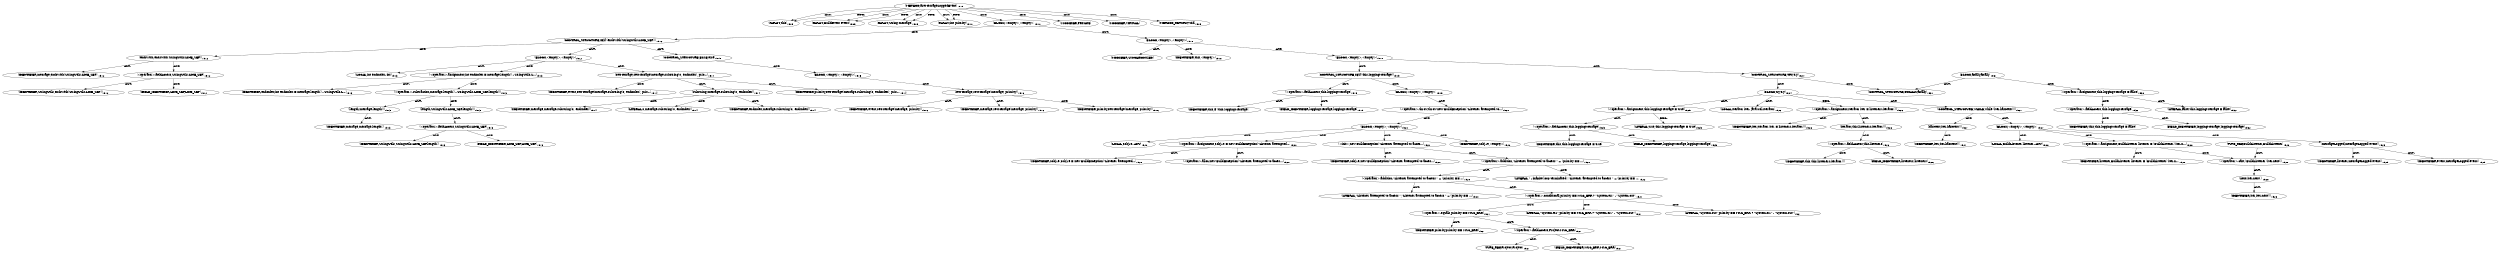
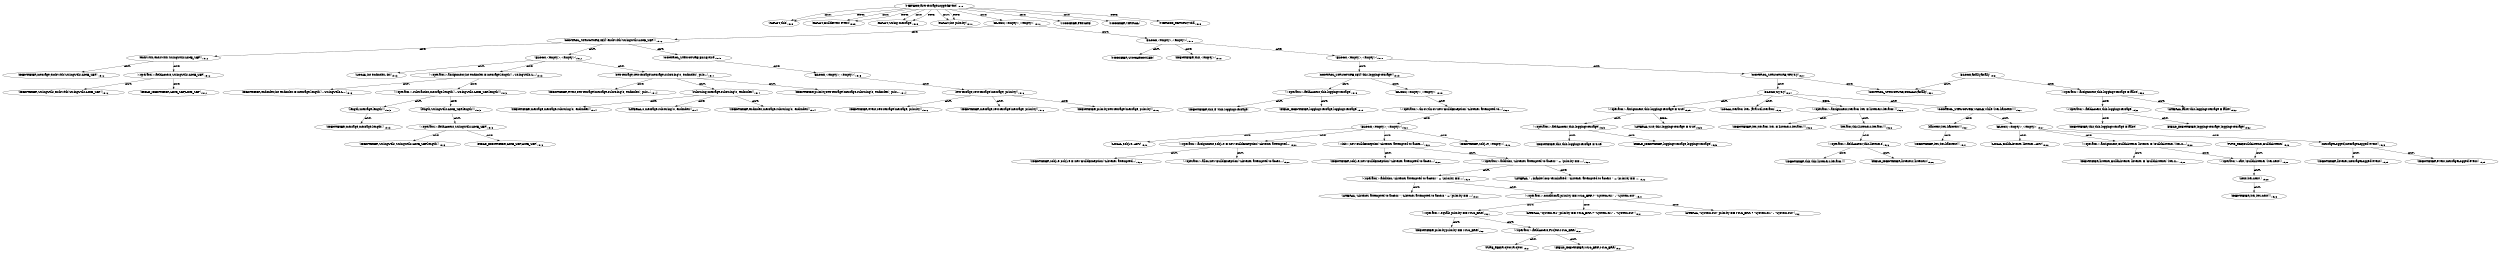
  digraph {
    n1 [label=<(METHOD,fireMessageLoggedEvent)<SUB>1909</SUB>>]
    n2 [label=<(PARAM,this)<SUB>1909</SUB>>]
    n3 [label=<(PARAM,BuildEvent event)<SUB>1909</SUB>>]
    n4 [label=<(PARAM,String message)<SUB>1909</SUB>>]
    n5 [label=<(PARAM,int priority)<SUB>1910</SUB>>]
    n6 [label=<(BLOCK,&lt;empty&gt;,&lt;empty&gt;)<SUB>1910</SUB>>]
    n7 [label=<(MODIFIER,PRIVATE)>]
    n8 [label=<(MODIFIER,VIRTUAL)>]
    n9 [label=<(METHOD_RETURN,void)<SUB>1909</SUB>>]
    n10 [label=<(CONTROL_STRUCTURE,IF,if (endsWith(StringUtils.LINE_SEP)))<SUB>1912</SUB>>]
    n11 [label=<(BLOCK,&lt;empty&gt;,&lt;empty&gt;)<SUB>1918</SUB>>]
    n12 [label=<(endsWith,endsWith(StringUtils.LINE_SEP))<SUB>1912</SUB>>]
    n13 [label=<(BLOCK,&lt;empty&gt;,&lt;empty&gt;)<SUB>1912</SUB>>]
    n14 [label=<(CONTROL_STRUCTURE,ELSE,else)<SUB>1915</SUB>>]
    n15 [label=<(MODIFIER,SYNCHRONIZED)>]
    n16 [label=<(IDENTIFIER,this,&lt;empty&gt;)<SUB>1918</SUB>>]
    n17 [label=<(BLOCK,&lt;empty&gt;,&lt;empty&gt;)<SUB>1918</SUB>>]
    n18 [label=<(IDENTIFIER,message,endsWith(StringUtils.LINE_SEP))<SUB>1912</SUB>>]
    n19 [label=<(&lt;operator&gt;.fieldAccess,StringUtils.LINE_SEP)<SUB>1912</SUB>>]
    n20 [label=<(LOCAL,int endIndex: int)<SUB>1913</SUB>>]
    n21 [label=<(&lt;operator&gt;.assignment,int endIndex = message.length() - StringUtils.L...)<SUB>1913</SUB>>]
    n22 [label=<(setMessage,setMessage(message.substring(0, endIndex), prio...)<SUB>1914</SUB>>]
    n23 [label=<(BLOCK,&lt;empty&gt;,&lt;empty&gt;)<SUB>1915</SUB>>]
    n24 [label=<(IDENTIFIER,StringUtils,endsWith(StringUtils.LINE_SEP))<SUB>1912</SUB>>]
    n25 [label=<(FIELD_IDENTIFIER,LINE_SEP,LINE_SEP)<SUB>1912</SUB>>]
    n26 [label=<(IDENTIFIER,endIndex,int endIndex = message.length() - StringUtils.L...)<SUB>1913</SUB>>]
    n27 [label=<(&lt;operator&gt;.subtraction,message.length() - StringUtils.LINE_SEP.length())<SUB>1913</SUB>>]
    n28 [label=<(IDENTIFIER,event,setMessage(message.substring(0, endIndex), prio...)<SUB>1914</SUB>>]
    n29 [label=<(substring,message.substring(0, endIndex))<SUB>1914</SUB>>]
    n30 [label=<(IDENTIFIER,priority,setMessage(message.substring(0, endIndex), prio...)<SUB>1914</SUB>>]
    n31 [label=<(length,message.length())<SUB>1913</SUB>>]
    n32 [label=<(length,StringUtils.LINE_SEP.length())<SUB>1913</SUB>>]
    n33 [label=<(IDENTIFIER,message,message.length())<SUB>1913</SUB>>]
    n34 [label=<(&lt;operator&gt;.fieldAccess,StringUtils.LINE_SEP)<SUB>1913</SUB>>]
    n35 [label=<(IDENTIFIER,StringUtils,StringUtils.LINE_SEP.length())<SUB>1913</SUB>>]
    n36 [label=<(FIELD_IDENTIFIER,LINE_SEP,LINE_SEP)<SUB>1913</SUB>>]
    n37 [label=<(IDENTIFIER,message,message.substring(0, endIndex))<SUB>1914</SUB>>]
    n38 [label=<(LITERAL,0,message.substring(0, endIndex))<SUB>1914</SUB>>]
    n39 [label=<(IDENTIFIER,endIndex,message.substring(0, endIndex))<SUB>1914</SUB>>]
    n40 [label=<(setMessage,setMessage(message, priority))<SUB>1916</SUB>>]
    n41 [label=<(IDENTIFIER,event,setMessage(message, priority))<SUB>1916</SUB>>]
    n42 [label=<(IDENTIFIER,message,setMessage(message, priority))<SUB>1916</SUB>>]
    n43 [label=<(IDENTIFIER,priority,setMessage(message, priority))<SUB>1916</SUB>>]
    n44 [label=<(CONTROL_STRUCTURE,IF,if (this.loggingMessage))<SUB>1919</SUB>>]
    n45 [label=<(CONTROL_STRUCTURE,TRY,try)<SUB>1924</SUB>>]
    n46 [label=<(&lt;operator&gt;.fieldAccess,this.loggingMessage)<SUB>1919</SUB>>]
    n47 [label=<(BLOCK,&lt;empty&gt;,&lt;empty&gt;)<SUB>1919</SUB>>]
    n48 [label=<(BLOCK,try,try)<SUB>1924</SUB>>]
    n49 [label=<(CONTROL_STRUCTURE,FINALLY,finally)<SUB>1931</SUB>>]
    n50 [label=<(IDENTIFIER,this,if (this.loggingMessage))>]
    n51 [label=<(FIELD_IDENTIFIER,loggingMessage,loggingMessage)<SUB>1919</SUB>>]
    n52 [label=<(&lt;operator&gt;.throw,throw new BuildException(&quot;Listener attempted to...)<SUB>1920</SUB>>]
    n53 [label=<(BLOCK,&lt;empty&gt;,&lt;empty&gt;)<SUB>1920</SUB>>]
    n54 [label=<(LOCAL,$obj19: ANY)<SUB>1920</SUB>>]
    n55 [label=<(&lt;operator&gt;.assignment,$obj19 = new BuildException(&quot;Listener attempted...)<SUB>1920</SUB>>]
    n56 [label=<(&lt;init&gt;,new BuildException(&quot;Listener attempted to acces...)<SUB>1920</SUB>>]
    n57 [label=<(IDENTIFIER,$obj19,&lt;empty&gt;)<SUB>1920</SUB>>]
    n58 [label=<(IDENTIFIER,$obj19,$obj19 = new BuildException(&quot;Listener attempted...)<SUB>1920</SUB>>]
    n59 [label=<(&lt;operator&gt;.alloc,new BuildException(&quot;Listener attempted to acces...)<SUB>1920</SUB>>]
    n60 [label=<(IDENTIFIER,$obj19,new BuildException(&quot;Listener attempted to acces...)<SUB>1920</SUB>>]
    n61 [label=<(&lt;operator&gt;.addition,&quot;Listener attempted to access &quot; + (priority == ...)<SUB>1920</SUB>>]
    n62 [label=<(&lt;operator&gt;.addition,&quot;Listener attempted to access &quot; + (priority == ...)<SUB>1920</SUB>>]
    n63 [label=<(LITERAL,&quot; - infinite loop terminated&quot;,&quot;Listener attempted to access &quot; + (priority == ...)<SUB>1922</SUB>>]
    n64 [label=<(LITERAL,&quot;Listener attempted to access &quot;,&quot;Listener attempted to access &quot; + (priority == ...)<SUB>1920</SUB>>]
    n65 [label=<(&lt;operator&gt;.conditional,priority == MSG_ERR ? &quot;System.err&quot; : &quot;System.out&quot;)<SUB>1921</SUB>>]
    n66 [label=<(&lt;operator&gt;.equals,priority == MSG_ERR)<SUB>1921</SUB>>]
    n67 [label=<(LITERAL,&quot;System.err&quot;,priority == MSG_ERR ? &quot;System.err&quot; : &quot;System.out&quot;)<SUB>1921</SUB>>]
    n68 [label=<(LITERAL,&quot;System.out&quot;,priority == MSG_ERR ? &quot;System.err&quot; : &quot;System.out&quot;)<SUB>1921</SUB>>]
    n69 [label=<(IDENTIFIER,priority,priority == MSG_ERR)<SUB>1921</SUB>>]
    n70 [label=<(&lt;operator&gt;.fieldAccess,Project.MSG_ERR)<SUB>1921</SUB>>]
    n71 [label=<(TYPE_REF,Project,Project)<SUB>1921</SUB>>]
    n72 [label=<(FIELD_IDENTIFIER,MSG_ERR,MSG_ERR)<SUB>1921</SUB>>]
    n73 [label=<(&lt;operator&gt;.assignment,this.loggingMessage = true)<SUB>1925</SUB>>]
    n74 [label=<(LOCAL,Iterator iter: java.util.Iterator)<SUB>1926</SUB>>]
    n75 [label=<(&lt;operator&gt;.assignment,Iterator iter = listeners.iterator())<SUB>1926</SUB>>]
    n76 [label=<(CONTROL_STRUCTURE,WHILE,while (iter.hasNext()))<SUB>1927</SUB>>]
    n77 [label=<(&lt;operator&gt;.fieldAccess,this.loggingMessage)<SUB>1925</SUB>>]
    n78 [label=<(LITERAL,true,this.loggingMessage = true)<SUB>1925</SUB>>]
    n79 [label=<(IDENTIFIER,iter,Iterator iter = listeners.iterator())<SUB>1926</SUB>>]
    n80 [label=<(iterator,this.listeners.iterator())<SUB>1926</SUB>>]
    n81 [label=<(hasNext,iter.hasNext())<SUB>1927</SUB>>]
    n82 [label=<(BLOCK,&lt;empty&gt;,&lt;empty&gt;)<SUB>1927</SUB>>]
    n83 [label=<(IDENTIFIER,this,this.loggingMessage = true)>]
    n84 [label=<(FIELD_IDENTIFIER,loggingMessage,loggingMessage)<SUB>1925</SUB>>]
    n85 [label=<(&lt;operator&gt;.fieldAccess,this.listeners)<SUB>1926</SUB>>]
    n86 [label=<(IDENTIFIER,this,this.listeners.iterator())>]
    n87 [label=<(FIELD_IDENTIFIER,listeners,listeners)<SUB>1926</SUB>>]
    n88 [label=<(IDENTIFIER,iter,iter.hasNext())<SUB>1927</SUB>>]
    n89 [label=<(LOCAL,BuildListener listener: ANY)<SUB>1928</SUB>>]
    n90 [label=<(&lt;operator&gt;.assignment,BuildListener listener = (BuildListener) iter.n...)<SUB>1928</SUB>>]
    n91 [label=<(messageLogged,messageLogged(event))<SUB>1929</SUB>>]
    n92 [label=<(IDENTIFIER,listener,BuildListener listener = (BuildListener) iter.n...)<SUB>1928</SUB>>]
    n93 [label=<(&lt;operator&gt;.cast,(BuildListener) iter.next())<SUB>1928</SUB>>]
    n94 [label=<(IDENTIFIER,listener,messageLogged(event))<SUB>1929</SUB>>]
    n95 [label=<(IDENTIFIER,event,messageLogged(event))<SUB>1929</SUB>>]
    n96 [label=<(next,iter.next())<SUB>1928</SUB>>]
    n97 [label=<(TYPE_REF,BuildListener,BuildListener)<SUB>1928</SUB>>]
    n98 [label=<(IDENTIFIER,iter,iter.next())<SUB>1928</SUB>>]
    n99 [label=<(BLOCK,finally,finally)<SUB>1931</SUB>>]
    n100 [label=<(&lt;operator&gt;.assignment,this.loggingMessage = false)<SUB>1932</SUB>>]
    n101 [label=<(&lt;operator&gt;.fieldAccess,this.loggingMessage)<SUB>1932</SUB>>]
    n102 [label=<(LITERAL,false,this.loggingMessage = false)<SUB>1932</SUB>>]
    n103 [label=<(IDENTIFIER,this,this.loggingMessage = false)>]
    n104 [label=<(FIELD_IDENTIFIER,loggingMessage,loggingMessage)<SUB>1932</SUB>>]
    n1 -> n2 [label="AST: "]
    n1 -> n2 [label="DDG: "]
    n1 -> n3 [label="AST: "]
    n1 -> n3 [label="DDG: "]
    n1 -> n4 [label="AST: "]
    n1 -> n4 [label="DDG: "]
    n1 -> n5 [label="AST: "]
    n1 -> n5 [label="DDG: "]
    n1 -> n6 [label="AST: "]
    n1 -> n7 [label="AST: "]
    n1 -> n8 [label="AST: "]
-   n1 -> n9 [label="AST: "]
+   n1 -> n9 [label="DDG: "]
    n6 -> n10 [label="AST: "]
    n6 -> n11 [label="AST: "]
    n10 -> n12 [label="AST: "]
    n10 -> n13 [label="AST: "]
    n10 -> n14 [label="AST: "]
    n11 -> n15 [label="AST: "]
    n11 -> n16 [label="AST: "]
    n11 -> n17 [label="AST: "]
    n12 -> n18 [label="AST: "]
    n12 -> n19 [label="AST: "]
    n13 -> n20 [label="AST: "]
    n13 -> n21 [label="AST: "]
    n13 -> n22 [label="AST: "]
    n14 -> n23 [label="AST: "]
    n17 -> n44 [label="AST: "]
    n17 -> n45 [label="AST: "]
    n19 -> n24 [label="AST: "]
    n19 -> n25 [label="AST: "]
    n21 -> n26 [label="AST: "]
    n21 -> n27 [label="AST: "]
    n22 -> n28 [label="AST: "]
    n22 -> n29 [label="AST: "]
    n22 -> n30 [label="AST: "]
    n23 -> n40 [label="AST: "]
    n27 -> n31 [label="AST: "]
    n27 -> n32 [label="AST: "]
    n29 -> n37 [label="AST: "]
    n29 -> n38 [label="AST: "]
    n29 -> n39 [label="AST: "]
    n31 -> n33 [label="AST: "]
    n32 -> n34 [label="AST: "]
    n34 -> n35 [label="AST: "]
    n34 -> n36 [label="AST: "]
    n40 -> n41 [label="AST: "]
    n40 -> n42 [label="AST: "]
    n40 -> n43 [label="AST: "]
    n44 -> n46 [label="AST: "]
    n44 -> n47 [label="AST: "]
    n45 -> n48 [label="AST: "]
    n45 -> n49 [label="AST: "]
    n46 -> n50 [label="AST: "]
    n46 -> n51 [label="AST: "]
    n47 -> n52 [label="AST: "]
    n48 -> n73 [label="AST: "]
    n48 -> n74 [label="AST: "]
    n48 -> n75 [label="DDG: "]
    n48 -> n76 [label="AST: "]
    n52 -> n53 [label="AST: "]
    n53 -> n54 [label="AST: "]
    n53 -> n55 [label="AST: "]
    n53 -> n56 [label="AST: "]
    n53 -> n57 [label="AST: "]
    n55 -> n58 [label="AST: "]
    n55 -> n59 [label="AST: "]
    n56 -> n60 [label="AST: "]
    n56 -> n61 [label="AST: "]
    n61 -> n62 [label="AST: "]
    n61 -> n63 [label="AST: "]
    n62 -> n64 [label="AST: "]
    n62 -> n65 [label="AST: "]
    n65 -> n66 [label="AST: "]
    n65 -> n67 [label="AST: "]
    n65 -> n68 [label="AST: "]
    n66 -> n69 [label="AST: "]
    n66 -> n70 [label="AST: "]
    n70 -> n71 [label="AST: "]
    n70 -> n72 [label="AST: "]
    n73 -> n77 [label="AST: "]
    n73 -> n78 [label="DDG: "]
    n75 -> n79 [label="AST: "]
    n75 -> n80 [label="AST: "]
    n76 -> n81 [label="AST: "]
    n76 -> n82 [label="AST: "]
    n77 -> n83 [label="AST: "]
    n77 -> n84 [label="AST: "]
    n80 -> n85 [label="AST: "]
    n81 -> n88 [label="AST: "]
    n82 -> n89 [label="AST: "]
    n82 -> n90 [label="AST: "]
    n82 -> n91 [label="AST: "]
    n85 -> n86 [label="AST: "]
    n85 -> n87 [label="AST: "]
    n90 -> n92 [label="AST: "]
    n90 -> n93 [label="AST: "]
    n91 -> n94 [label="AST: "]
    n91 -> n95 [label="AST: "]
    n93 -> n96 [label="AST: "]
    n96 -> n98 [label="AST: "]
    n97 -> n93 [label="AST: "]
    n99 -> n49 [label="AST: "]
    n99 -> n100 [label="AST: "]
    n100 -> n101 [label="AST: "]
    n100 -> n102 [label="AST: "]
    n101 -> n103 [label="AST: "]
    n101 -> n104 [label="AST: "]
  }
